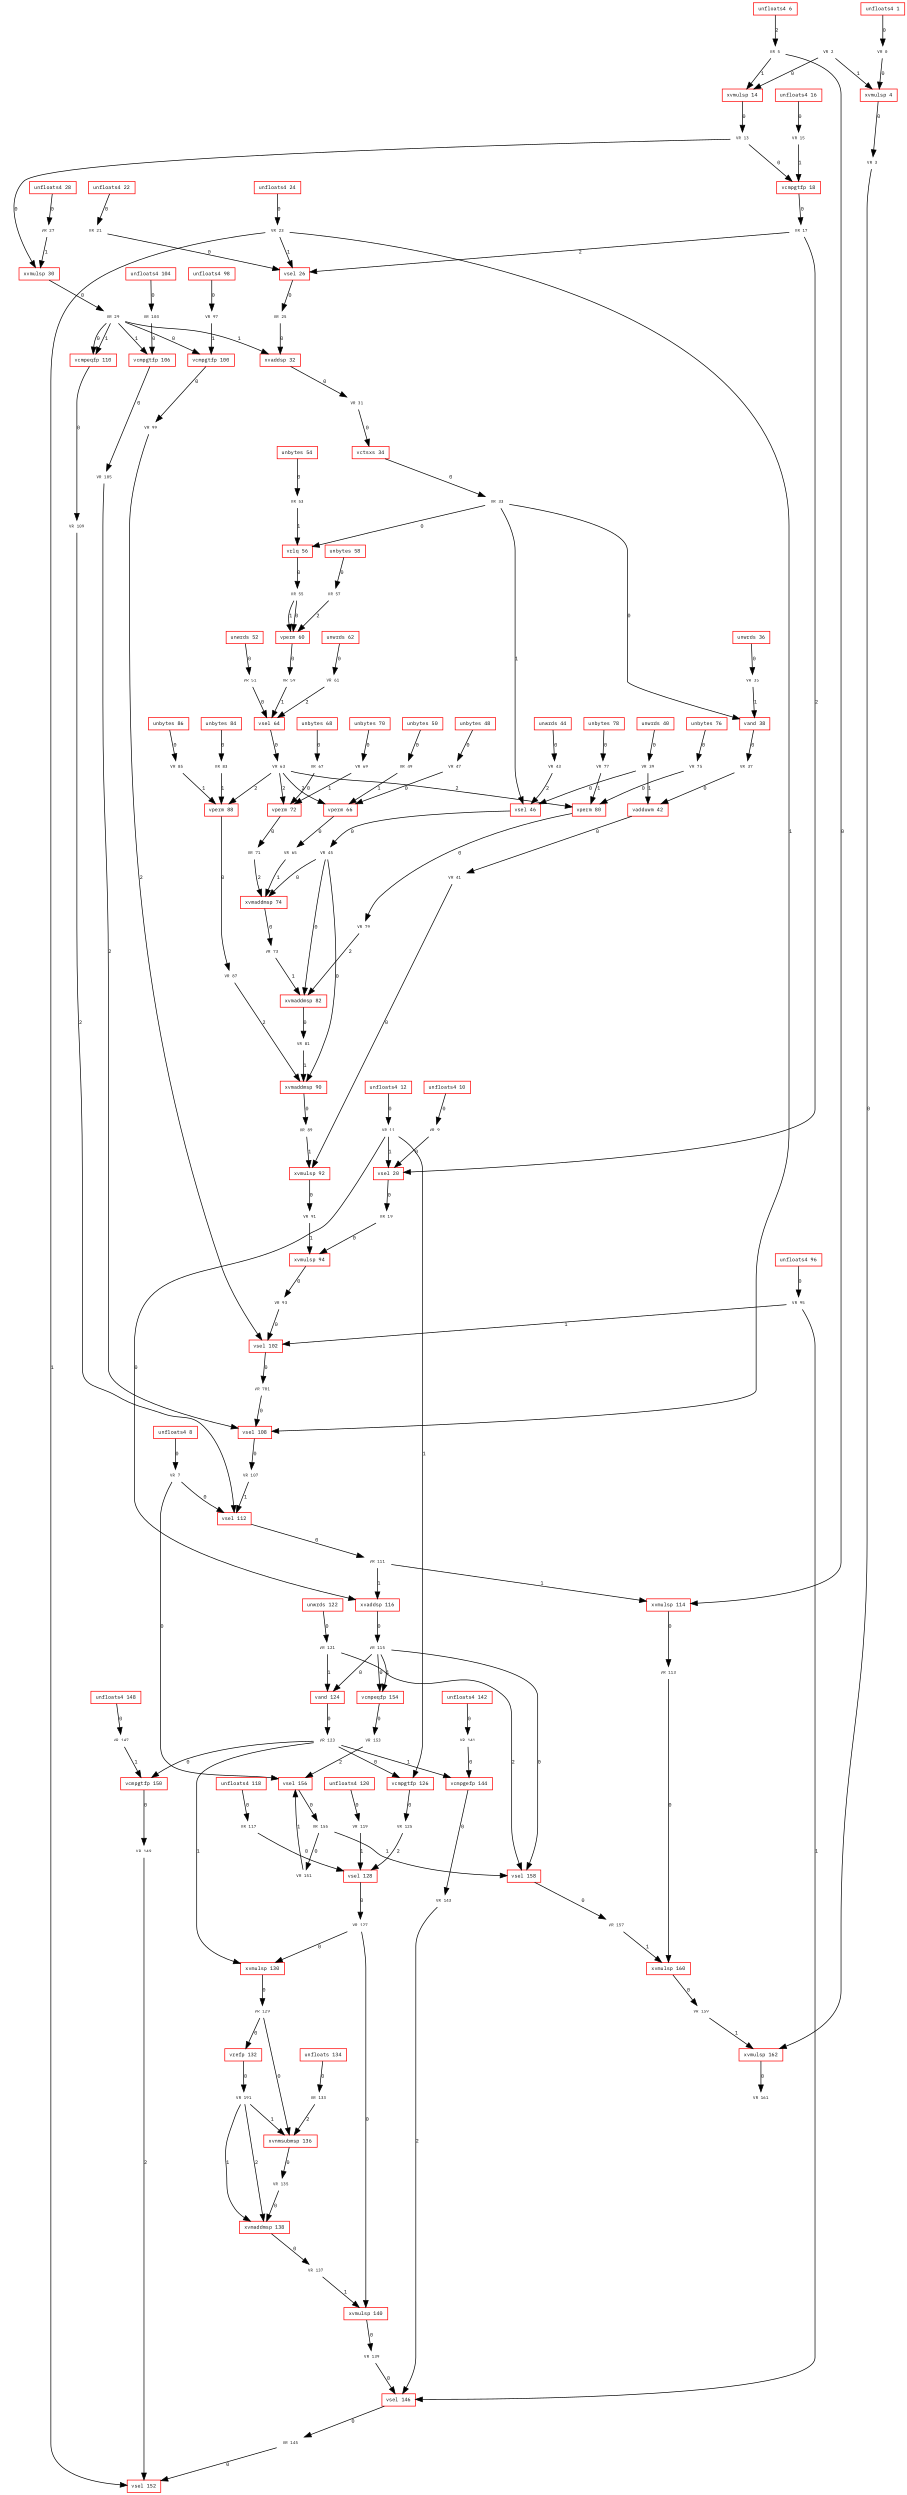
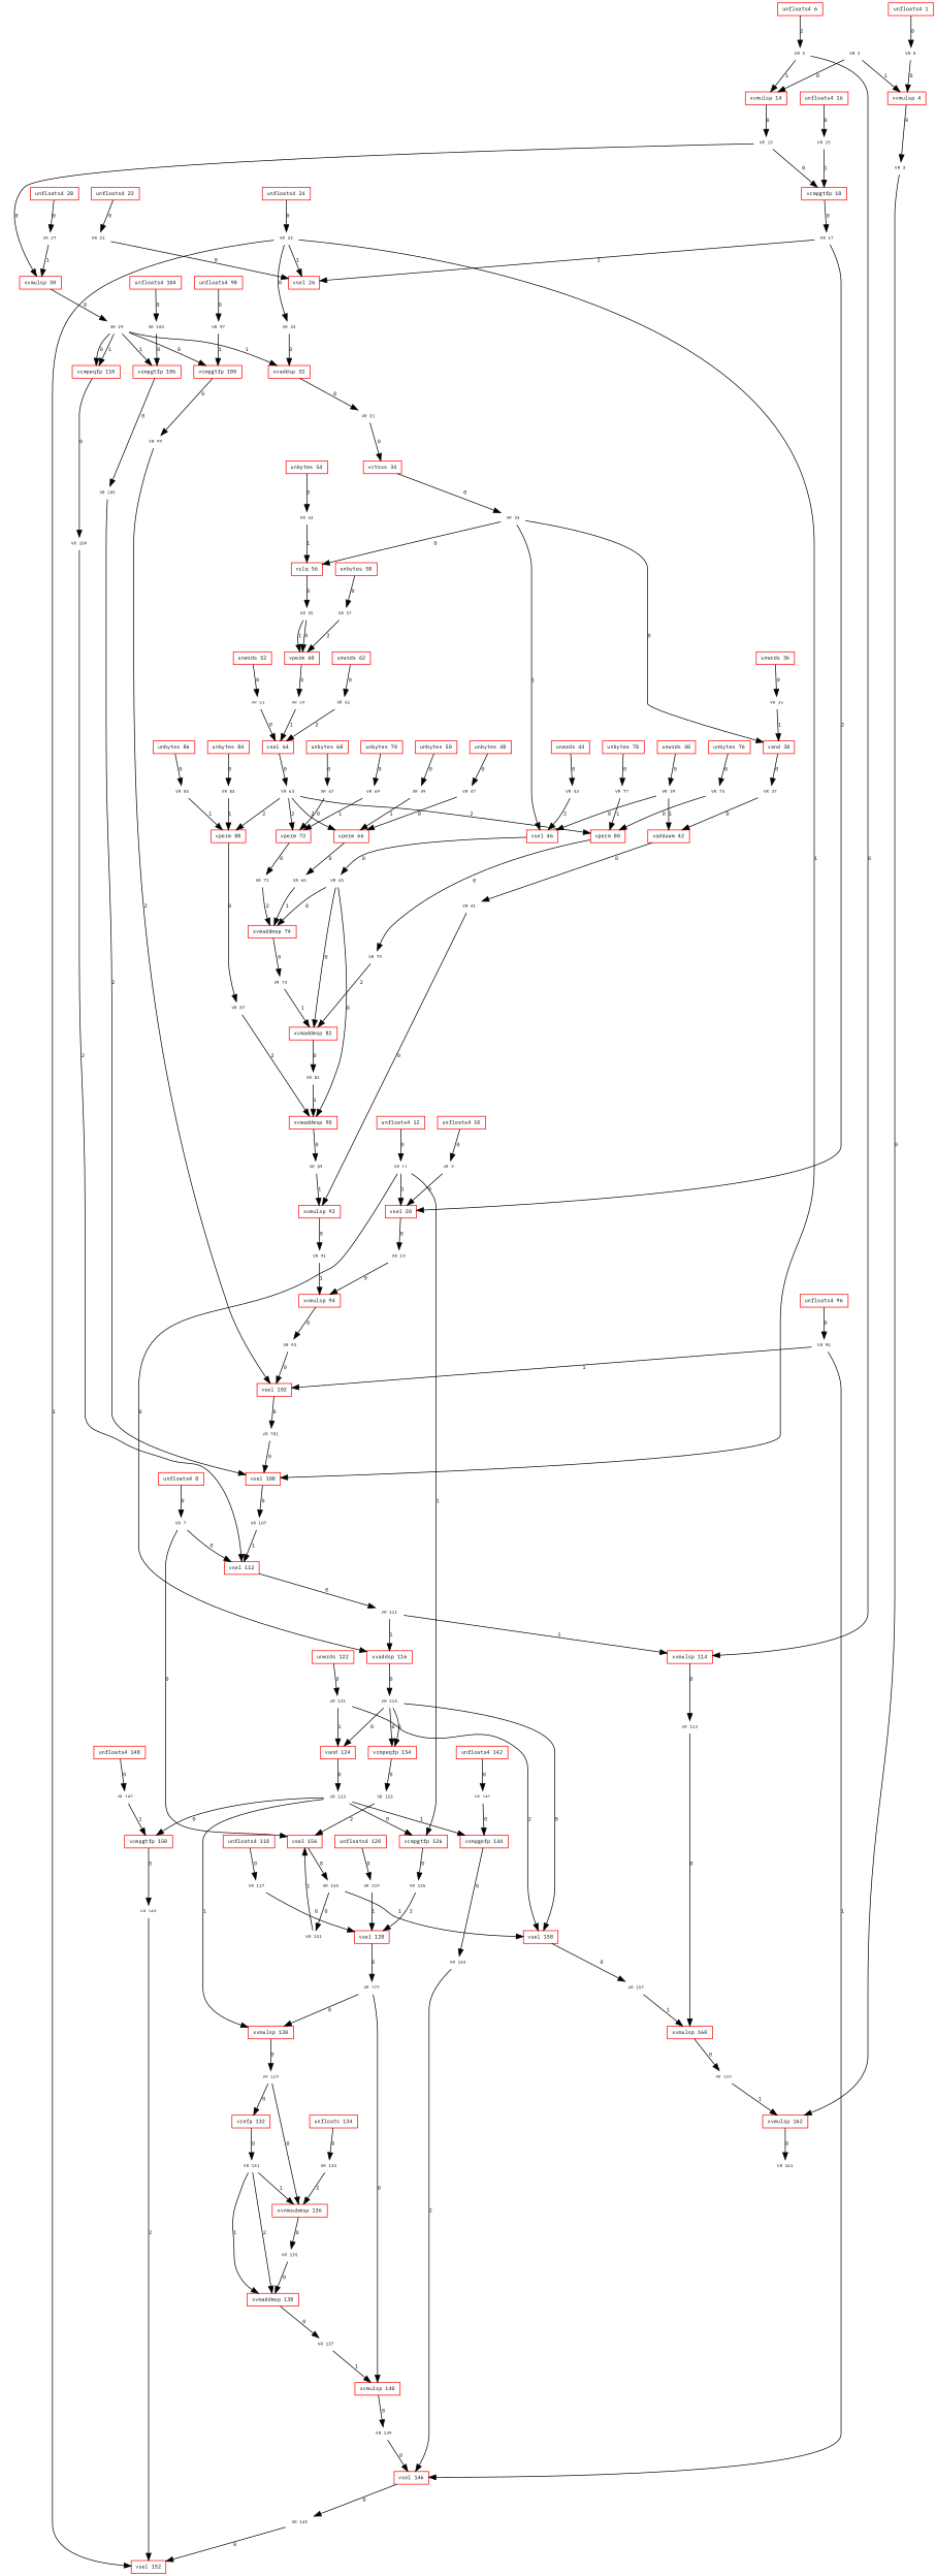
  digraph {
    fontname="IBM Plex Mono"
    node [color=green fixedsize=true fontname="IBM Plex Mono" fontsize=6 shape=plaintext]
    edge [fontname="IBM Plex Mono" fontsize=8]
    n1 [height=0.25 label="VR 0" width=0.41666666666666663]
    n2 [color=red fontsize=8 height=0.25 label="xvmulsp 4" shape=box width=0.75]
    n3 [height=0.25 label="VR 3" width=0.41666666666666663]
    n4 [color=red fontsize=8 height=0.25 label="unfloats4 1" shape=box width=0.8833333333333333]
    n5 [height=0.25 label="VR 2" width=0.41666666666666663]
    n6 [color=red fontsize=8 height=0.25 label="xvmulsp 14" shape=box width=0.8166666666666667]
    n7 [height=0.25 label="VR 13" width=0.4833333333333333]
    n8 [color=red fontsize=8 height=0.25 label="xvmulsp 162" shape=box width=0.8833333333333333]
    n9 [height=0.25 label="VR 161" width=0.55]
    n10 [height=0.25 label="VR 5" width=0.41666666666666663]
    n11 [color=red fontsize=8 height=0.25 label="xvmulsp 114" shape=box width=0.8833333333333333]
    n12 [height=0.25 label="VR 113" width=0.55]
    n13 [color=red fontsize=8 height=0.25 label="unfloats4 6" shape=box width=0.8833333333333333]
    n14 [height=0.25 label="VR 7" width=0.41666666666666663]
    n15 [color=red fontsize=8 height=0.25 label="vsel 112" shape=box width=0.6833333333333333]
    n16 [color=red fontsize=8 height=0.25 label="vsel 156" shape=box width=0.6833333333333333]
    n17 [height=0.25 label="VR 111" width=0.55]
    n18 [height=0.25 label="VR 155" width=0.55]
    n19 [color=red fontsize=8 height=0.25 label="unfloats4 8" shape=box width=0.8833333333333333]
    n20 [height=0.25 label="VR 9" width=0.41666666666666663]
    n21 [color=red fontsize=8 height=0.25 label="vsel 20" shape=box width=0.6166666666666667]
    n22 [height=0.25 label="VR 19" width=0.4833333333333333]
    n23 [color=red fontsize=8 height=0.25 label="unfloats4 10" shape=box width=0.9500000000000001]
    n24 [height=0.25 label="VR 11" width=0.4833333333333333]
    n25 [color=red fontsize=8 height=0.25 label="xvaddsp 116" shape=box width=0.8833333333333333]
    n26 [color=red fontsize=8 height=0.25 label="vcmpgtfp 126" shape=box width=0.9500000000000001]
    n27 [height=0.25 label="VR 115" width=0.55]
    n28 [height=0.25 label="VR 125" width=0.55]
    n29 [color=red fontsize=8 height=0.25 label="unfloats4 12" shape=box width=0.9500000000000001]
    n30 [color=red fontsize=8 height=0.25 label="vcmpgtfp 18" shape=box width=0.8833333333333333]
    n31 [color=red fontsize=8 height=0.25 label="xvmulsp 30" shape=box width=0.8166666666666667]
    n32 [height=0.25 label="VR 17" width=0.4833333333333333]
    n33 [height=0.25 label="VR 29" width=0.4833333333333333]
    n34 [height=0.25 label="VR 15" width=0.4833333333333333]
    n35 [color=red fontsize=8 height=0.25 label="unfloats4 16" shape=box width=0.9500000000000001]
    n36 [color=red fontsize=8 height=0.25 label="vsel 26" shape=box width=0.6166666666666667]
    n37 [height=0.25 label="VR 25" width=0.4833333333333333]
    n38 [color=red fontsize=8 height=0.25 label="xvmulsp 94" shape=box width=0.8166666666666667]
    n39 [height=0.25 label="VR 93" width=0.4833333333333333]
    n40 [height=0.25 label="VR 21" width=0.4833333333333333]
    n41 [color=red fontsize=8 height=0.25 label="unfloats4 22" shape=box width=0.9500000000000001]
    n42 [height=0.25 label="VR 23" width=0.4833333333333333]
    n43 [color=red fontsize=8 height=0.25 label="vsel 108" shape=box width=0.6833333333333333]
    n44 [color=red fontsize=8 height=0.25 label="vsel 152" shape=box width=0.6833333333333333]
    n45 [height=0.25 label="VR 107" width=0.55]
    n46 [color=red fontsize=8 height=0.25 label="unfloats4 24" shape=box width=0.9500000000000001]
    n47 [color=red fontsize=8 height=0.25 label="xvaddsp 32" shape=box width=0.8166666666666667]
    n48 [height=0.25 label="VR 31" width=0.4833333333333333]
    n49 [height=0.25 label="VR 27" width=0.4833333333333333]
    n50 [color=red fontsize=8 height=0.25 label="unfloats4 28" shape=box width=0.9500000000000001]
    n51 [color=red fontsize=8 height=0.25 label="vcmpgtfp 100" shape=box width=0.9500000000000001]
    n52 [color=red fontsize=8 height=0.25 label="vcmpgtfp 106" shape=box width=0.9500000000000001]
    n53 [color=red fontsize=8 height=0.25 label="vcmpeqfp 110" shape=box width=0.9500000000000001]
    n54 [height=0.25 label="VR 99" width=0.4833333333333333]
    n55 [height=0.25 label="VR 105" width=0.55]
    n56 [height=0.25 label="VR 109" width=0.55]
    n57 [color=red fontsize=8 height=0.25 label="vctsxs 34" shape=box width=0.75]
    n58 [height=0.25 label="VR 33" width=0.4833333333333333]
    n59 [color=red fontsize=8 height=0.25 label="vand 38" shape=box width=0.6166666666666667]
    n60 [color=red fontsize=8 height=0.25 label="vsel 46" shape=box width=0.6166666666666667]
    n61 [color=red fontsize=8 height=0.25 label="vrlq 56" shape=box width=0.6166666666666667]
    n62 [height=0.25 label="VR 37" width=0.4833333333333333]
    n63 [height=0.25 label="VR 45" width=0.4833333333333333]
    n64 [height=0.25 label="VR 55" width=0.4833333333333333]
    n65 [height=0.25 label="VR 35" width=0.4833333333333333]
    n66 [color=red fontsize=8 height=0.25 label="unwrds 36" shape=box width=0.75]
    n67 [color=red fontsize=8 height=0.25 label="vadduwm 42" shape=box width=0.8166666666666667]
    n68 [height=0.25 label="VR 41" width=0.4833333333333333]
    n69 [height=0.25 label="VR 39" width=0.4833333333333333]
    n70 [color=red fontsize=8 height=0.25 label="unwrds 40" shape=box width=0.75]
    n71 [color=red fontsize=8 height=0.25 label="xvmulsp 92" shape=box width=0.8166666666666667]
    n72 [height=0.25 label="VR 91" width=0.4833333333333333]
    n73 [height=0.25 label="VR 43" width=0.4833333333333333]
    n74 [color=red fontsize=8 height=0.25 label="unwrds 44" shape=box width=0.75]
    n75 [color=red fontsize=8 height=0.25 label="xvmaddmsp 74" shape=box width=0.9500000000000001]
    n76 [color=red fontsize=8 height=0.25 label="xvmaddmsp 82" shape=box width=0.9500000000000001]
    n77 [color=red fontsize=8 height=0.25 label="xvmaddmsp 90" shape=box width=0.9500000000000001]
    n78 [height=0.25 label="VR 73" width=0.4833333333333333]
    n79 [height=0.25 label="VR 81" width=0.4833333333333333]
    n80 [height=0.25 label="VR 89" width=0.4833333333333333]
    n81 [height=0.25 label="VR 47" width=0.4833333333333333]
    n82 [color=red fontsize=8 height=0.25 label="vperm 66" shape=box width=0.6833333333333333]
    n83 [height=0.25 label="VR 65" width=0.4833333333333333]
    n84 [color=red fontsize=8 height=0.25 label="unbytes 48" shape=box width=0.8166666666666667]
    n85 [height=0.25 label="VR 49" width=0.4833333333333333]
    n86 [color=red fontsize=8 height=0.25 label="unbytes 50" shape=box width=0.8166666666666667]
    n87 [height=0.25 label="VR 51" width=0.4833333333333333]
    n88 [color=red fontsize=8 height=0.25 label="vsel 64" shape=box width=0.6166666666666667]
    n89 [height=0.25 label="VR 63" width=0.4833333333333333]
    n90 [color=red fontsize=8 height=0.25 label="unwrds 52" shape=box width=0.75]
    n91 [height=0.25 label="VR 53" width=0.4833333333333333]
    n92 [color=red fontsize=8 height=0.25 label="unbytes 54" shape=box width=0.8166666666666667]
    n93 [color=red fontsize=8 height=0.25 label="vperm 60" shape=box width=0.6833333333333333]
    n94 [height=0.25 label="VR 59" width=0.4833333333333333]
    n95 [height=0.25 label="VR 57" width=0.4833333333333333]
    n96 [color=red fontsize=8 height=0.25 label="unbytes 58" shape=box width=0.8166666666666667]
    n97 [height=0.25 label="VR 61" width=0.4833333333333333]
    n98 [color=red fontsize=8 height=0.25 label="unwrds 62" shape=box width=0.75]
    n99 [color=red fontsize=8 height=0.25 label="vperm 72" shape=box width=0.6833333333333333]
    n100 [color=red fontsize=8 height=0.25 label="vperm 80" shape=box width=0.6833333333333333]
    n101 [color=red fontsize=8 height=0.25 label="vperm 88" shape=box width=0.6833333333333333]
    n102 [height=0.25 label="VR 71" width=0.4833333333333333]
    n103 [height=0.25 label="VR 79" width=0.4833333333333333]
    n104 [height=0.25 label="VR 87" width=0.4833333333333333]
    n105 [height=0.25 label="VR 67" width=0.4833333333333333]
    n106 [color=red fontsize=8 height=0.25 label="unbytes 68" shape=box width=0.8166666666666667]
    n107 [height=0.25 label="VR 69" width=0.4833333333333333]
    n108 [color=red fontsize=8 height=0.25 label="unbytes 70" shape=box width=0.8166666666666667]
    n109 [height=0.25 label="VR 75" width=0.4833333333333333]
    n110 [color=red fontsize=8 height=0.25 label="unbytes 76" shape=box width=0.8166666666666667]
    n111 [height=0.25 label="VR 77" width=0.4833333333333333]
    n112 [color=red fontsize=8 height=0.25 label="unbytes 78" shape=box width=0.8166666666666667]
    n113 [height=0.25 label="VR 83" width=0.4833333333333333]
    n114 [color=red fontsize=8 height=0.25 label="unbytes 84" shape=box width=0.8166666666666667]
    n115 [height=0.25 label="VR 85" width=0.4833333333333333]
    n116 [color=red fontsize=8 height=0.25 label="unbytes 86" shape=box width=0.8166666666666667]
    n117 [color=red fontsize=8 height=0.25 label="vsel 102" shape=box width=0.6833333333333333]
    n118 [height=0.25 label="VR 701" width=0.55]
    n119 [height=0.25 label="VR 95" width=0.4833333333333333]
    n120 [color=red fontsize=8 height=0.25 label="vsel 146" shape=box width=0.6833333333333333]
    n121 [height=0.25 label="VR 145" width=0.55]
    n122 [color=red fontsize=8 height=0.25 label="unfloats4 96" shape=box width=0.9500000000000001]
    n123 [height=0.25 label="VR 97" width=0.4833333333333333]
    n124 [color=red fontsize=8 height=0.25 label="unfloats4 98" shape=box width=0.9500000000000001]
    n125 [height=0.25 label="VR 103" width=0.55]
    n126 [color=red fontsize=8 height=0.25 label="unfloats4 104" shape=box width=1.0166666666666666]
    n127 [color=red fontsize=8 height=0.25 label="xvmulsp 160" shape=box width=0.8833333333333333]
    n128 [height=0.25 label="VR 159" width=0.55]
    n129 [color=red fontsize=8 height=0.25 label="vand 124" shape=box width=0.6833333333333333]
    n130 [color=red fontsize=8 height=0.25 label="vcmpeqfp 154" shape=box width=0.9500000000000001]
    n131 [color=red fontsize=8 height=0.25 label="vsel 158" shape=box width=0.6833333333333333]
    n132 [height=0.25 label="VR 123" width=0.55]
    n133 [height=0.25 label="VR 153" width=0.55]
    n134 [height=0.25 label="VR 157" width=0.55]
    n135 [height=0.25 label="VR 117" width=0.55]
    n136 [color=red fontsize=8 height=0.25 label="vsel 128" shape=box width=0.6833333333333333]
    n137 [height=0.25 label="VR 127" width=0.55]
    n138 [color=red fontsize=8 height=0.25 label="unfloats4 118" shape=box width=1.0166666666666666]
    n139 [height=0.25 label="VR 119" width=0.55]
    n140 [color=red fontsize=8 height=0.25 label="unfloats4 120" shape=box width=1.0166666666666666]
    n141 [height=0.25 label="VR 121" width=0.55]
    n142 [color=red fontsize=8 height=0.25 label="unwrds 122" shape=box width=0.8166666666666667]
    n143 [color=red fontsize=8 height=0.25 label="xvmulsp 130" shape=box width=0.8833333333333333]
    n144 [color=red fontsize=8 height=0.25 label="vcmpgefp 144" shape=box width=0.9500000000000001]
    n145 [color=red fontsize=8 height=0.25 label="vcmpgtfp 150" shape=box width=0.9500000000000001]
    n146 [height=0.25 label="VR 129" width=0.55]
    n147 [height=0.25 label="VR 143" width=0.55]
    n148 [height=0.25 label="VR 149" width=0.55]
    n149 [color=red fontsize=8 height=0.25 label="xvmulsp 140" shape=box width=0.8833333333333333]
    n150 [height=0.25 label="VR 139" width=0.55]
    n151 [color=red fontsize=8 height=0.25 label="vrefp 132" shape=box width=0.75]
    n152 [color=red fontsize=8 height=0.25 label="xvnmsubmsp 136" shape=box width=1.0833333333333333]
-   n153 [height=0.25 label="VR 191" width=0.55]
+   n153 [height=0.25 label="VR 131" width=0.55]
    n154 [height=0.25 label="VR 135" width=0.55]
    n155 [color=red fontsize=8 height=0.25 label="xvmaddmsp 138" shape=box width=1.0166666666666666]
    n156 [height=0.25 label="VR 137" width=0.55]
    n157 [height=0.25 label="VR 133" width=0.55]
    n158 [color=red fontsize=8 height=0.25 label="unfloats 134" shape=box width=0.9500000000000001]
    n159 [height=0.25 label="VR 141" width=0.55]
    n160 [color=red fontsize=8 height=0.25 label="unfloats4 142" shape=box width=1.0166666666666666]
    n161 [height=0.25 label="VR 147" width=0.55]
    n162 [color=red fontsize=8 height=0.25 label="unfloats4 148" shape=box width=1.0166666666666666]
    n163 [height=0.25 label="VR 151" width=0.55]
    n1 -> n2 [label=0]
    n2 -> n3 [label=0]
    n3 -> n8 [label=0]
    n4 -> n1 [label=0]
    n5 -> n2 [label=1]
    n5 -> n6 [label=0]
    n6 -> n7 [label=0]
    n7 -> n30 [label=0]
    n7 -> n31 [label=0]
    n8 -> n9 [label=0]
    n10 -> n6 [label=1]
    n10 -> n11 [label=0]
    n11 -> n12 [label=0]
    n12 -> n127 [label=0]
    n13 -> n10 [label=2]
    n14 -> n15 [label=0]
    n14 -> n16 [label=0]
    n15 -> n17 [label=0]
    n16 -> n18 [label=0]
    n17 -> n11 [label=1]
    n17 -> n25 [label=1]
    n18 -> n131 [label=1]
    n18 -> n163 [label=0]
    n19 -> n14 [label=0]
    n20 -> n21 [label=0]
    n21 -> n22 [label=0]
    n22 -> n38 [label=0]
    n23 -> n20 [label=0]
    n24 -> n21 [label=1]
    n24 -> n25 [label=0]
    n24 -> n26 [label=1]
    n25 -> n27 [label=0]
    n26 -> n28 [label=0]
    n27 -> n129 [label=0]
    n27 -> n130 [label=0]
    n27 -> n130 [label=1]
    n27 -> n131 [label=0]
    n28 -> n136 [label=2]
    n29 -> n24 [label=0]
    n30 -> n32 [label=0]
    n31 -> n33 [label=0]
    n32 -> n21 [label=2]
    n32 -> n36 [label=2]
    n33 -> n47 [label=1]
    n33 -> n51 [label=0]
    n33 -> n52 [label=1]
    n33 -> n53 [label=0]
    n33 -> n53 [label=1]
    n34 -> n30 [label=1]
    n35 -> n34 [label=0]
-   n36 -> n37 [label=0]
+   n42 -> n37 [label=0]
    n37 -> n47 [label=0]
    n38 -> n39 [label=0]
    n39 -> n117 [label=0]
    n40 -> n36 [label=0]
    n41 -> n40 [label=0]
    n42 -> n36 [label=1]
    n42 -> n43 [label=1]
    n42 -> n44 [label=1]
    n43 -> n45 [label=0]
    n45 -> n15 [label=1]
    n46 -> n42 [label=0]
    n47 -> n48 [label=0]
    n48 -> n57 [label=0]
    n49 -> n31 [label=1]
    n50 -> n49 [label=0]
    n51 -> n54 [label=0]
    n52 -> n55 [label=0]
    n53 -> n56 [label=0]
    n54 -> n117 [label=2]
    n55 -> n43 [label=2]
    n56 -> n15 [label=2]
    n57 -> n58 [label=0]
    n58 -> n59 [label=0]
    n58 -> n60 [label=1]
    n58 -> n61 [label=0]
    n59 -> n62 [label=0]
    n60 -> n63 [label=0]
    n61 -> n64 [label=0]
    n62 -> n67 [label=0]
    n63 -> n75 [label=0]
    n63 -> n76 [label=0]
    n63 -> n77 [label=0]
    n64 -> n93 [label=0]
    n64 -> n93 [label=1]
    n65 -> n59 [label=1]
    n66 -> n65 [label=0]
    n67 -> n68 [label=0]
    n68 -> n71 [label=0]
    n69 -> n60 [label=0]
    n69 -> n67 [label=1]
    n70 -> n69 [label=0]
    n71 -> n72 [label=0]
    n72 -> n38 [label=1]
    n73 -> n60 [label=2]
    n74 -> n73 [label=0]
    n75 -> n78 [label=0]
    n76 -> n79 [label=0]
    n77 -> n80 [label=0]
    n78 -> n76 [label=1]
    n79 -> n77 [label=1]
    n80 -> n71 [label=1]
    n81 -> n82 [label=0]
    n82 -> n83 [label=0]
    n83 -> n75 [label=1]
    n84 -> n81 [label=0]
    n85 -> n82 [label=1]
    n86 -> n85 [label=0]
    n87 -> n88 [label=0]
    n88 -> n89 [label=0]
    n89 -> n82 [label=2]
    n89 -> n99 [label=2]
    n89 -> n100 [label=2]
    n89 -> n101 [label=2]
    n90 -> n87 [label=0]
    n91 -> n61 [label=1]
    n92 -> n91 [label=0]
    n93 -> n94 [label=0]
    n94 -> n88 [label=1]
    n95 -> n93 [label=2]
    n96 -> n95 [label=0]
    n97 -> n88 [label=2]
    n98 -> n97 [label=0]
    n99 -> n102 [label=0]
    n100 -> n103 [label=0]
    n101 -> n104 [label=0]
    n102 -> n75 [label=2]
    n103 -> n76 [label=2]
    n104 -> n77 [label=2]
    n105 -> n99 [label=0]
    n106 -> n105 [label=0]
    n107 -> n99 [label=1]
    n108 -> n107 [label=0]
    n109 -> n100 [label=0]
    n110 -> n109 [label=0]
    n111 -> n100 [label=1]
    n112 -> n111 [label=0]
    n113 -> n101 [label=1]
    n114 -> n113 [label=0]
    n115 -> n101 [label=1]
    n116 -> n115 [label=0]
    n117 -> n118 [label=0]
    n118 -> n43 [label=0]
    n119 -> n117 [label=1]
    n119 -> n120 [label=1]
    n120 -> n121 [label=0]
    n121 -> n44 [label=0]
    n122 -> n119 [label=0]
    n123 -> n51 [label=1]
    n124 -> n123 [label=0]
    n125 -> n52 [label=0]
    n126 -> n125 [label=0]
    n127 -> n128 [label=0]
    n128 -> n8 [label=1]
    n129 -> n132 [label=0]
    n130 -> n133 [label=0]
    n131 -> n134 [label=0]
    n132 -> n26 [label=0]
    n132 -> n143 [label=1]
    n132 -> n144 [label=1]
    n132 -> n145 [label=0]
    n133 -> n16 [label=2]
    n134 -> n127 [label=1]
    n135 -> n136 [label=0]
    n136 -> n137 [label=0]
    n137 -> n143 [label=0]
    n137 -> n149 [label=0]
    n138 -> n135 [label=0]
    n139 -> n136 [label=1]
    n140 -> n139 [label=0]
    n141 -> n129 [label=1]
    n141 -> n131 [label=2]
    n142 -> n141 [label=0]
    n143 -> n146 [label=0]
    n144 -> n147 [label=0]
    n145 -> n148 [label=0]
    n146 -> n151 [label=0]
    n146 -> n152 [label=0]
    n147 -> n120 [label=2]
    n148 -> n44 [label=2]
    n149 -> n150 [label=0]
    n150 -> n120 [label=0]
    n151 -> n153 [label=0]
    n152 -> n154 [label=0]
    n153 -> n152 [label=1]
    n153 -> n155 [label=1]
    n153 -> n155 [label=2]
    n154 -> n155 [label=0]
    n155 -> n156 [label=0]
    n156 -> n149 [label=1]
    n157 -> n152 [label=2]
    n158 -> n157 [label=0]
    n159 -> n144 [label=0]
    n160 -> n159 [label=0]
    n161 -> n145 [label=1]
    n162 -> n161 [label=0]
    n163 -> n16 [label=1]
  }
